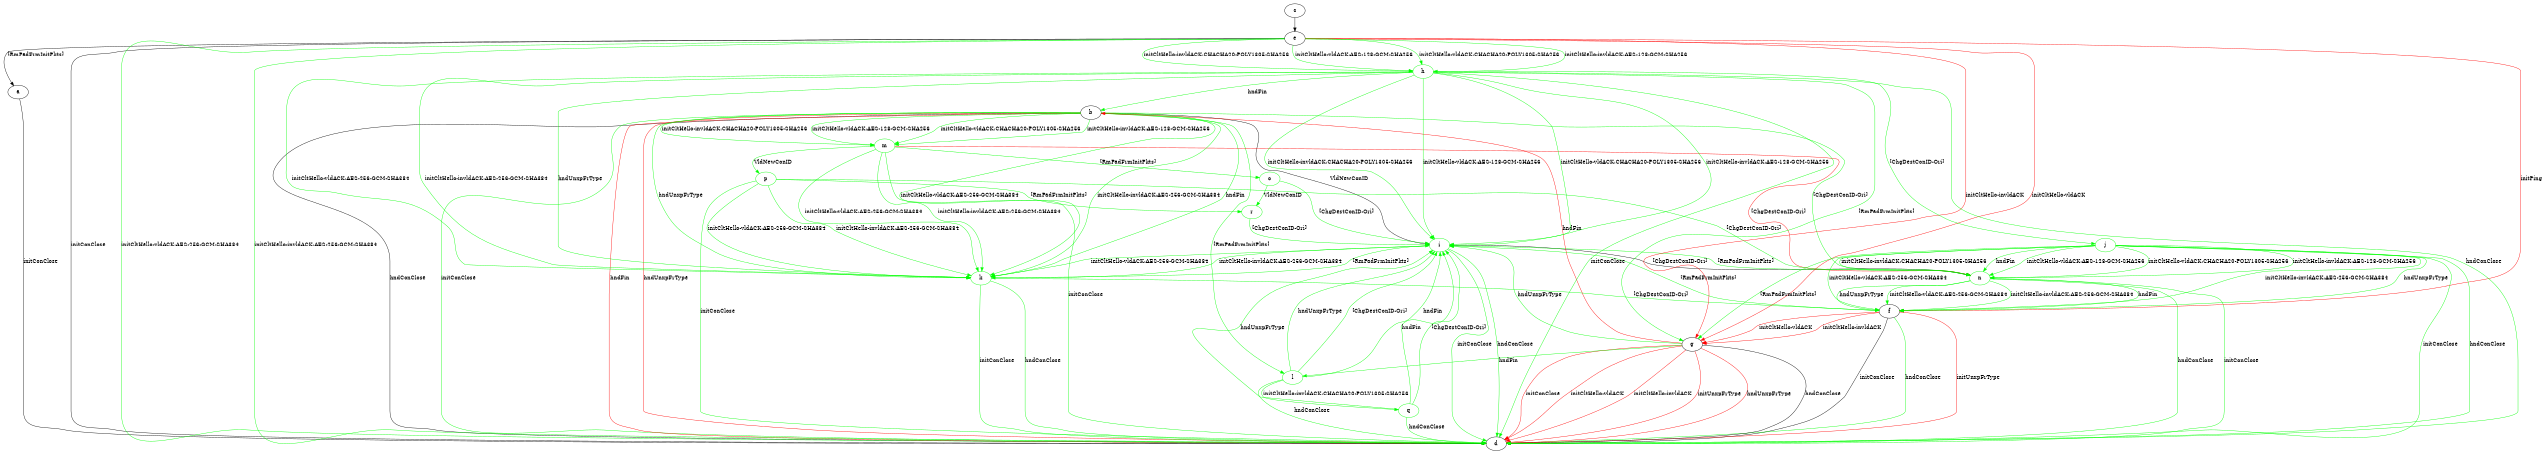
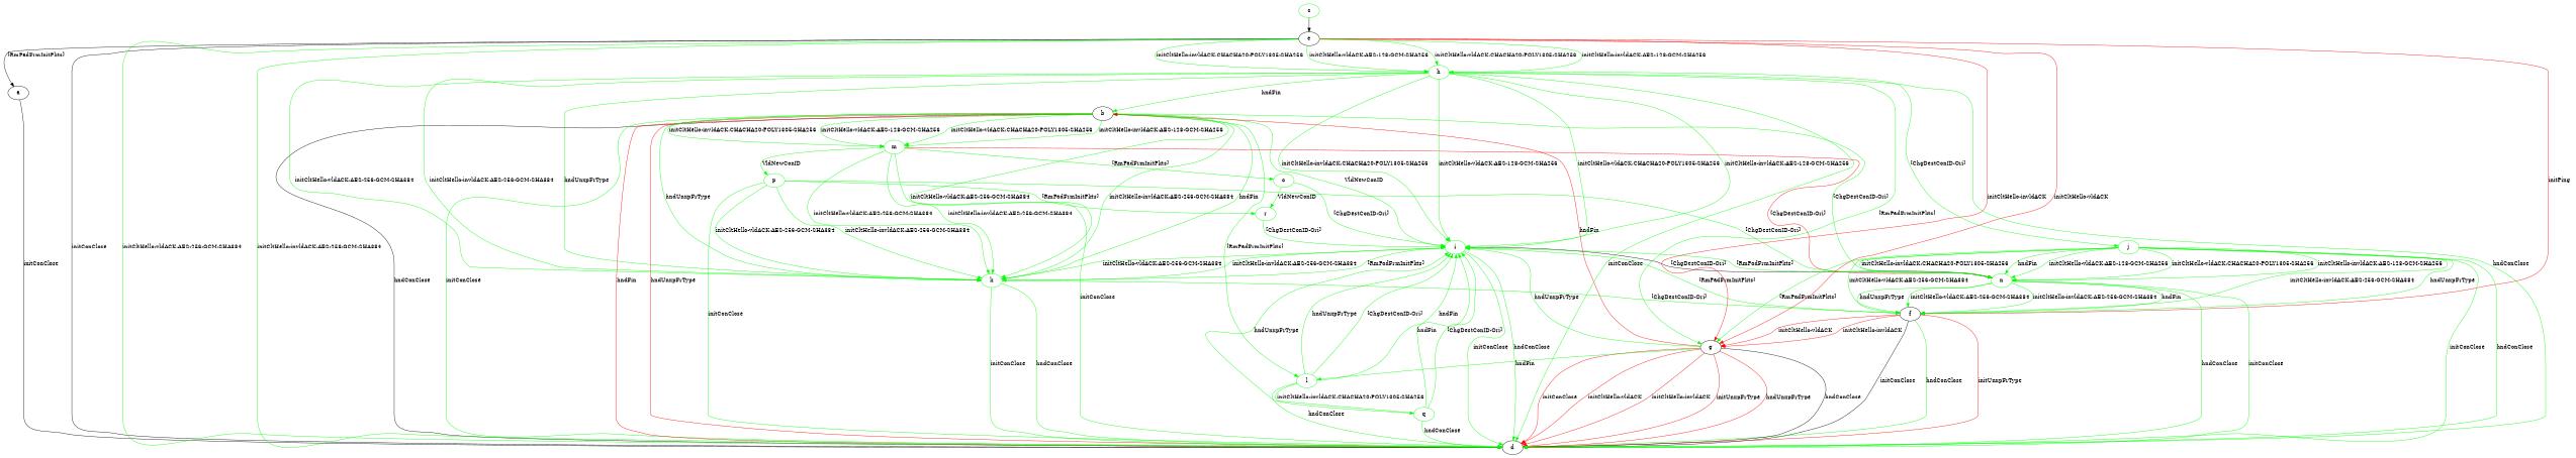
  digraph {
    node [color=green]
    edge [color=green]
    a [color=""]
    d [color=""]
    b [color=""]
    i
    k
    l
    m
    n
    f [color=""]
    q
    o
    p
    g [color=""]
    r
-   c [color=""]
+   c
    e [color=""]
    h
    j
    a -> d [label="initConClose " color=""]
    b -> d [label="hndConClose " color=""]
    b -> d [label="initConClose "]
    b -> d [color=red label="hndFin "]
    b -> d [color=red label="hndUnxpFrType "]
-   b -> i [color=black label="VldNewConID "]
+   b -> i [label="VldNewConID "]
    b -> k [label="initCltHello-vldACK:AES-256-GCM-SHA384 "]
    b -> k [label="initCltHello-invldACK:AES-256-GCM-SHA384 "]
    b -> k [label="hndFin "]
    b -> k [label="hndUnxpFrType "]
    b -> l [label="[RmPadFrmInitPkts] "]
    b -> m [label="initCltHello-vldACK:AES-128-GCM-SHA256 "]
    b -> m [label="initCltHello-vldACK:CHACHA20-POLY1305-SHA256 "]
    b -> m [label="initCltHello-invldACK:AES-128-GCM-SHA256 "]
    b -> m [label="initCltHello-invldACK:CHACHA20-POLY1305-SHA256 "]
-   b -> n [label="[ChgDestConID-Ori] "]
+   n -> b [label="[ChgDestConID-Ori] "]
    i -> d [label="initConClose "]
    i -> d [label="hndConClose "]
    i -> k [label="initCltHello-vldACK:AES-256-GCM-SHA384 "]
    i -> k [label="initCltHello-invldACK:AES-256-GCM-SHA384 "]
    i -> n [color=black label="[ChgDestConID-Ori] "]
    k -> d [label="initConClose "]
    k -> d [label="hndConClose "]
    k -> i [label="[RmPadFrmInitPkts] "]
    k -> f [label="[ChgDestConID-Ori] "]
    l -> d [label="hndConClose "]
    l -> i [label="hndFin "]
    l -> i [label="hndUnxpFrType "]
    l -> i [label="[ChgDestConID-Ori] "]
    l -> q [label="initCltHello-invldACK:CHACHA20-POLY1305-SHA256 "]
    m -> d [label="initConClose "]
    m -> k [label="initCltHello-vldACK:AES-256-GCM-SHA384 "]
    m -> k [label="initCltHello-invldACK:AES-256-GCM-SHA384 "]
    m -> n [color=red label="[ChgDestConID-Ori] "]
    m -> o [label="[RmPadFrmInitPkts] "]
    m -> p [label="VldNewConID "]
    n -> d [label="initConClose "]
    n -> d [label="hndConClose "]
    n -> i [label="[RmPadFrmInitPkts] "]
    n -> f [label="initCltHello-vldACK:AES-256-GCM-SHA384 "]
    n -> f [label="initCltHello-invldACK:AES-256-GCM-SHA384 "]
    n -> f [label="hndFin "]
    n -> f [label="hndUnxpFrType "]
    f -> d [label="initConClose " color=""]
    f -> d [label="hndConClose "]
    f -> d [color=red label="initUnxpFrType "]
    f -> i [label="[RmPadFrmInitPkts] "]
    f -> g [color=red label="initCltHello-vldACK "]
    f -> g [color=red label="initCltHello-invldACK "]
    q -> d [label="hndConClose "]
    q -> i [label="hndFin "]
    q -> i [label="hndUnxpFrType "]
    q -> i [label="[ChgDestConID-Ori] "]
    o -> i [label="[ChgDestConID-Ori] "]
    o -> r [label="VldNewConID "]
    p -> d [label="initConClose "]
    p -> k [label="initCltHello-vldACK:AES-256-GCM-SHA384 "]
    p -> k [label="initCltHello-invldACK:AES-256-GCM-SHA384 "]
    p -> n [label="[ChgDestConID-Ori] "]
    p -> r [label="[RmPadFrmInitPkts] "]
    g -> d [label="hndConClose " color=""]
    g -> d [color=red label="initConClose "]
    g -> d [color=red label="initCltHello-vldACK "]
    g -> d [color=red label="initCltHello-invldACK "]
    g -> d [color=red label="initUnxpFrType "]
    g -> d [color=red label="hndUnxpFrType "]
    g -> b [color=red label="hndFin "]
    g -> i [label="hndUnxpFrType "]
    g -> l [label="hndFin "]
    r -> i [label="[ChgDestConID-Ori] "]
    c -> e [color=""]
    e -> a [label="[RmPadFrmInitPkts] " color=""]
    e -> d [label="initConClose " color=""]
    e -> d [label="initCltHello-vldACK:AES-256-GCM-SHA384 "]
    e -> d [label="initCltHello-invldACK:AES-256-GCM-SHA384 "]
    e -> f [color=red label="initPing "]
    e -> g [color=red label="initCltHello-vldACK "]
    e -> g [color=red label="initCltHello-invldACK "]
    e -> h [label="initCltHello-vldACK:AES-128-GCM-SHA256 "]
    e -> h [label="initCltHello-vldACK:CHACHA20-POLY1305-SHA256 "]
    e -> h [label="initCltHello-invldACK:AES-128-GCM-SHA256 "]
    e -> h [label="initCltHello-invldACK:CHACHA20-POLY1305-SHA256 "]
    h -> d [label="initConClose "]
    h -> d [label="hndConClose "]
    h -> b [label="hndFin "]
    h -> i [label="initCltHello-vldACK:AES-128-GCM-SHA256 "]
    h -> i [label="initCltHello-vldACK:CHACHA20-POLY1305-SHA256 "]
    h -> i [label="initCltHello-invldACK:AES-128-GCM-SHA256 "]
    h -> i [label="initCltHello-invldACK:CHACHA20-POLY1305-SHA256 "]
    h -> k [label="initCltHello-vldACK:AES-256-GCM-SHA384 "]
    h -> k [label="initCltHello-invldACK:AES-256-GCM-SHA384 "]
    h -> k [label="hndUnxpFrType "]
    h -> g [label="[RmPadFrmInitPkts] "]
    h -> j [label="[ChgDestConID-Ori] "]
    j -> d [label="initConClose "]
    j -> d [label="hndConClose "]
    j -> n [label="initCltHello-vldACK:AES-128-GCM-SHA256 "]
    j -> n [label="initCltHello-vldACK:CHACHA20-POLY1305-SHA256 "]
    j -> n [label="initCltHello-invldACK:AES-128-GCM-SHA256 "]
    j -> n [label="initCltHello-invldACK:CHACHA20-POLY1305-SHA256 "]
    j -> n [label="hndFin "]
    j -> f [label="initCltHello-vldACK:AES-256-GCM-SHA384 "]
    j -> f [label="initCltHello-invldACK:AES-256-GCM-SHA384 "]
    j -> f [label="hndUnxpFrType "]
    j -> g [label="[RmPadFrmInitPkts] "]
  }
